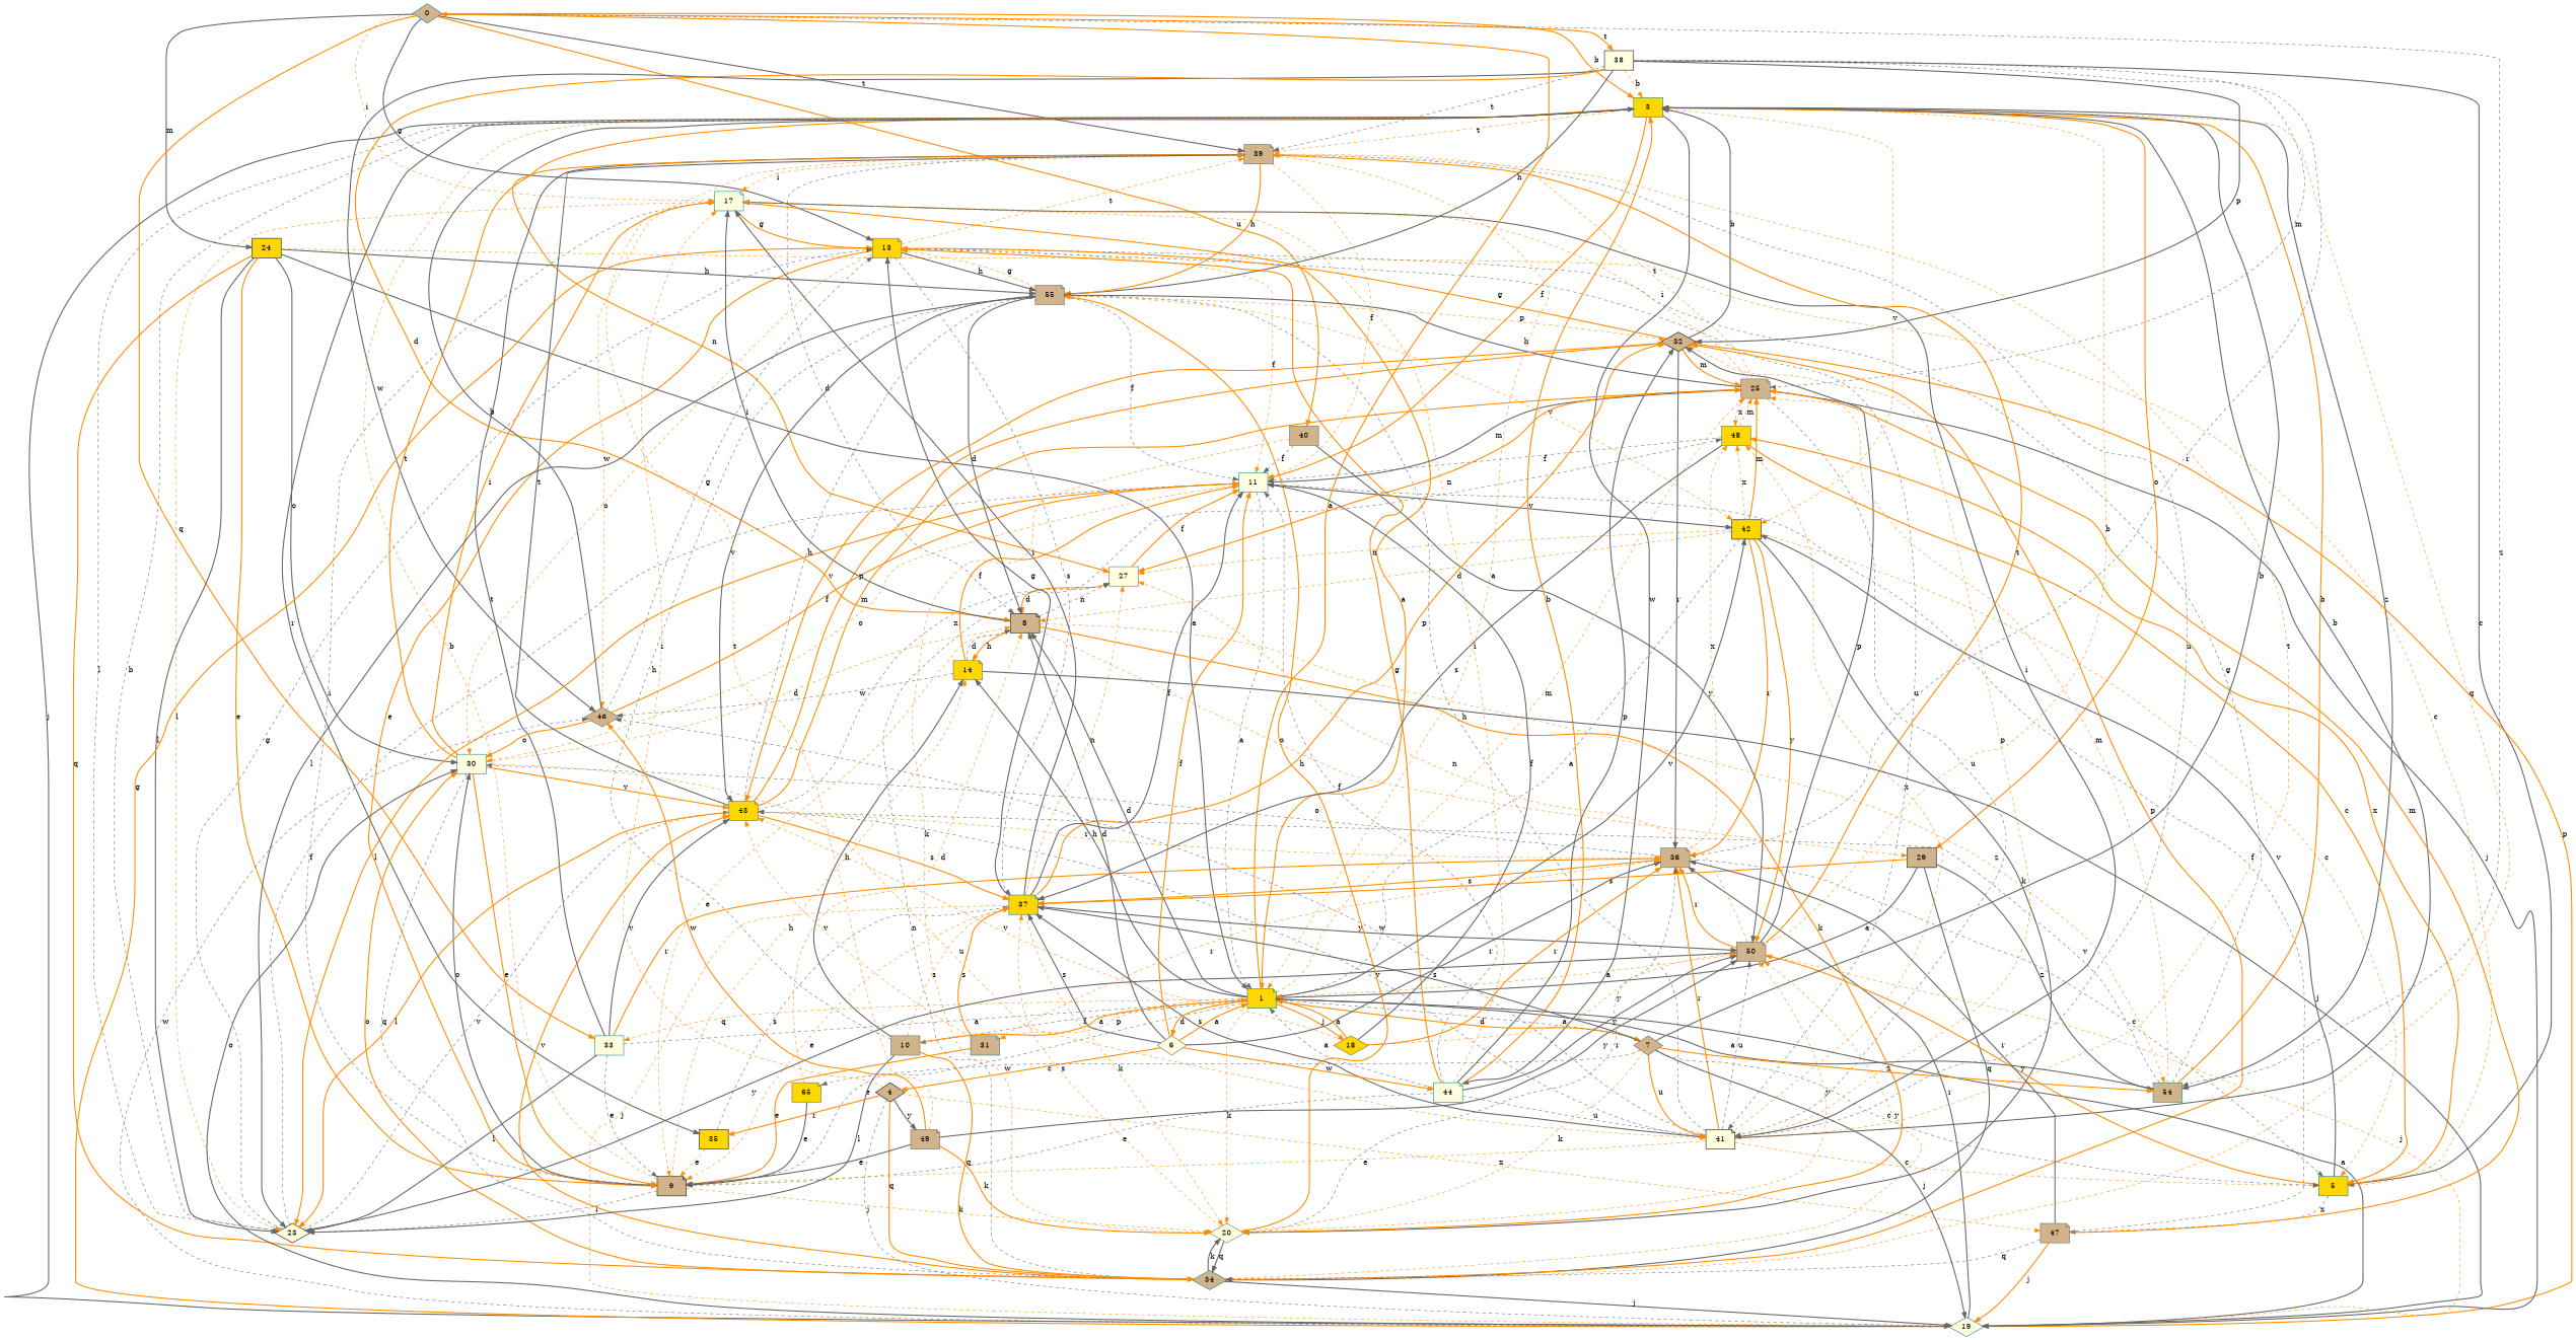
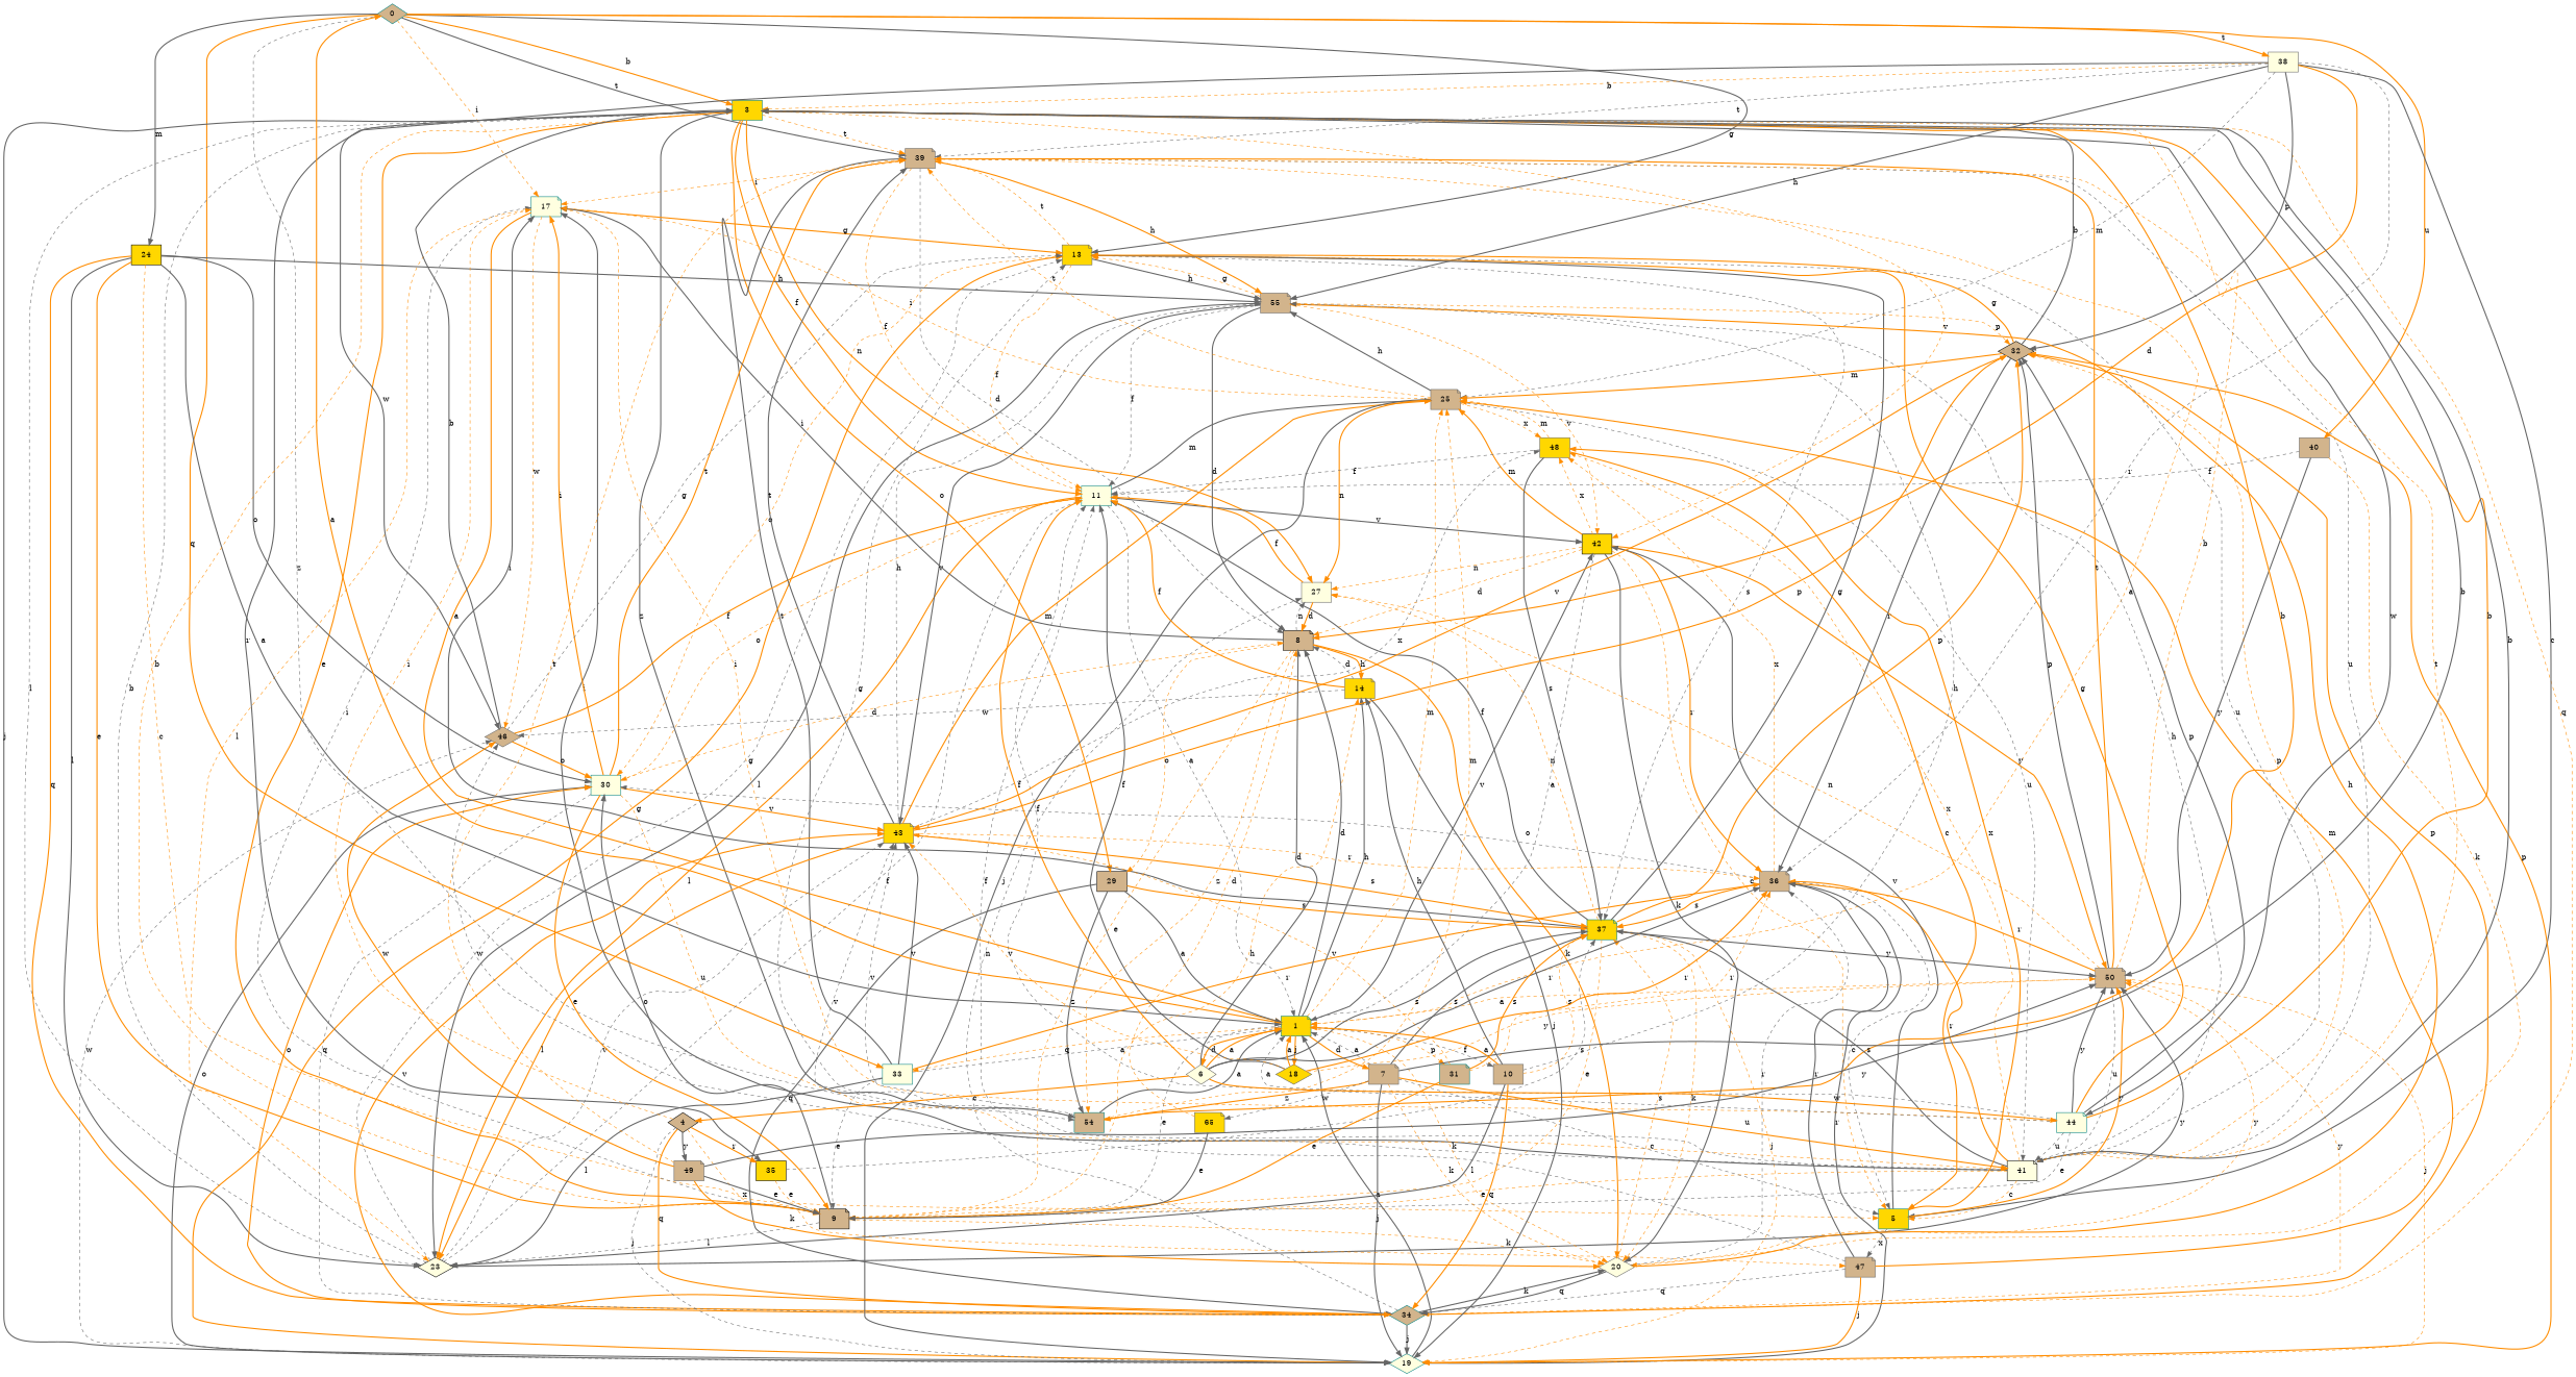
  strict digraph {
    node [color=gray40 fillcolor=tan shape=note style=filled]
    edge [color=darkorange style=bold]
    0 [color=teal shape=diamond]
    3 [color=teal fillcolor=gold shape=box]
    13 [fillcolor=gold]
    17 [color=teal fillcolor=lightyellow]
    24 [color=black fillcolor=gold shape=box]
    33 [color=teal fillcolor=lightyellow shape=box]
-   38 [color=black fillcolor=lightyellow shape=box]
+   38 [fillcolor=lightyellow shape=box]
    39
    40 [shape=box]
    54 [color=teal shape=box]
    9 [color=black]
    42 [color=black fillcolor=gold shape=box]
    11 [color=teal fillcolor=lightyellow shape=box]
    19 [color=teal fillcolor=lightyellow shape=diamond]
    23 [color=black fillcolor=lightyellow shape=diamond]
    27 [fillcolor=lightyellow shape=box]
    29 [color=black shape=box]
    34 [color=teal shape=diamond]
    35 [color=black fillcolor=gold shape=box]
    44 [color=teal fillcolor=lightyellow]
    37 [color=teal fillcolor=gold]
    41 [color=black fillcolor=lightyellow]
    30 [color=teal fillcolor=lightyellow shape=box]
    n24 [label=55]
    1 [color=teal fillcolor=gold]
    46 [shape=diamond]
    5 [color=teal fillcolor=gold shape=box]
    36
    43 [fillcolor=gold]
    8 [color=black]
    25
    32 [color=black shape=diamond]
    20 [fillcolor=lightyellow shape=diamond]
    50
    6 [fillcolor=lightyellow shape=diamond]
-   7 [shape=diamond]
+   7
    10 [shape=box]
    14 [fillcolor=gold]
    18 [fillcolor=gold shape=diamond]
    31 [color=teal]
    4 [color=black shape=diamond]
    n42 [fillcolor=gold label=65]
    48 [fillcolor=gold shape=box]
    47
    49
    0 -> 3 [label=b]
    0 -> 13 [color=gray40 label=g]
    0 -> 17 [label=i style=dashed]
    0 -> 24 [color=gray40 label=m]
    0 -> 33 [label=q]
    0 -> 38 [label=t]
    0 -> 39 [color=gray40 label=t]
    0 -> 40 [label=u]
    0 -> 54 [color=gray40 label=z style=dashed]
    3 -> 39 [label=t style=dashed]
    3 -> 54 [color=gray40 label=z]
-   13 -> 9 [label=e]
+   3 -> 9 [label=e]
    3 -> 42 [label=v style=dashed]
    3 -> 11 [label=f]
    3 -> 19 [color=gray40 label=j]
    3 -> 23 [color=gray40 label=l style=dashed]
    3 -> 27 [label=n]
    3 -> 29 [label=o]
    3 -> 34 [label=q style=dashed]
    3 -> 35 [color=gray40 label=r]
    3 -> 44 [color=gray40 label=w]
    13 -> 39 [label=t style=dashed]
    13 -> 11 [label=f style=dashed]
    13 -> 37 [color=gray40 label=s style=dashed]
    13 -> 41 [color=gray40 label=u style=dashed]
    13 -> 30 [label=o style=dashed]
    13 -> n24 [color=gray40 label=h]
    17 -> 13 [label=g]
    17 -> 23 [label=l style=dashed]
    17 -> 1 [label=a]
    17 -> 46 [label=w style=dashed]
    24 -> 9 [label=e]
    24 -> 23 [color=gray40 label=l]
    24 -> 34 [label=q]
    24 -> 30 [color=gray40 label=o]
    24 -> n24 [color=gray40 label=h]
    24 -> 1 [color=gray40 label=a]
    24 -> 5 [label=c style=dashed]
    33 -> 39 [color=gray40 label=t]
    33 -> 9 [color=gray40 label=e style=dashed]
    33 -> 23 [color=gray40 label=l]
    33 -> 1 [color=gray40 label=a style=dashed]
    33 -> 36 [label=r]
    33 -> 43 [color=gray40 label=v]
    38 -> 3 [label=b style=dashed]
    38 -> 39 [color=gray40 label=t style=dashed]
    38 -> n24 [color=gray40 label=h]
    38 -> 46 [color=gray40 label=w]
    38 -> 5 [color=gray40 label=c]
    38 -> 36 [color=gray40 label=r style=dashed]
    38 -> 8 [label=d]
    38 -> 25 [color=gray40 label=m style=dashed]
    38 -> 32 [color=gray40 label=p]
    39 -> 17 [label=i style=dashed]
    39 -> 11 [label=f style=dashed]
    39 -> 41 [color=gray40 label=u style=dashed]
    39 -> n24 [label=h]
    39 -> 1 [label=a style=dashed]
    39 -> 8 [color=gray40 label=d style=dashed]
    40 -> 11 [color=gray40 label=f style=dashed]
    40 -> 20 [label=k style=dashed]
    40 -> 50 [color=gray40 label=y]
    54 -> 3 [label=b]
    54 -> 13 [color=gray40 label=g style=dashed]
    54 -> 1 [color=gray40 label=a]
    54 -> 43 [color=gray40 label=v style=dashed]
    54 -> 25 [label=m style=dashed]
    9 -> 3 [label=b style=dashed]
    9 -> 17 [color=gray40 label=i style=dashed]
    9 -> 23 [color=gray40 label=l style=dashed]
    9 -> 30 [color=gray40 label=o]
    9 -> 20 [label=k style=dashed]
    9 -> 14 [label=h style=dashed]
    42 -> 27 [label=n style=dashed]
    42 -> 1 [color=gray40 label=a style=dashed]
    42 -> 5 [label=c style=dashed]
    42 -> 36 [label=r]
    42 -> 8 [label=d style=dashed]
    42 -> 25 [label=m]
    42 -> 20 [color=gray40 label=k]
    42 -> 50 [label=y]
    42 -> 48 [label=x style=dashed]
    11 -> 42 [color=gray40 label=v]
    11 -> 23 [label=l]
    11 -> 30 [label=o style=dashed]
    11 -> 1 [color=gray40 label=a style=dashed]
    11 -> 25 [color=gray40 label=m]
    19 -> 13 [label=g]
    19 -> 30 [color=gray40 label=o]
    19 -> 1 [color=gray40 label=a]
    19 -> 46 [color=gray40 label=w style=dashed]
    19 -> 36 [color=gray40 label=r]
    19 -> 32 [label=p]
    23 -> 3 [color=gray40 label=b style=dashed]
    23 -> 13 [color=gray40 label=g style=dashed]
    23 -> 11 [color=gray40 label=f style=dashed]
    23 -> 43 [color=gray40 label=v style=dashed]
    23 -> 50 [color=gray40 label=y]
    27 -> 11 [label=f]
    27 -> 8 [label=d]
    29 -> 54 [color=gray40 label=z]
    29 -> 34 [color=gray40 label=q]
    29 -> 37 [label=s]
    29 -> 1 [color=gray40 label=a]
    34 -> 19 [color=gray40 label=j]
    34 -> 27 [color=gray40 label=n style=dashed]
    34 -> 30 [label=o]
    34 -> 43 [label=v]
    34 -> 32 [label=p]
    34 -> 20 [color=gray40 label=k]
    34 -> 50 [label=y style=dashed]
    35 -> 9 [label=e style=dashed]
    35 -> 37 [color=gray40 label=s style=dashed]
    44 -> 3 [label=b]
    44 -> 13 [label=g]
    44 -> 17 [label=i style=dashed]
    44 -> 9 [color=gray40 label=e style=dashed]
    44 -> 11 [color=gray40 label=f style=dashed]
    44 -> 41 [color=gray40 label=u style=dashed]
    44 -> 1 [color=gray40 label=a style=dashed]
    44 -> 32 [color=gray40 label=p]
    44 -> 50 [color=gray40 label=y]
    37 -> 13 [color=gray40 label=g]
    37 -> 17 [color=gray40 label=i]
    37 -> 9 [label=e style=dashed]
    37 -> 11 [color=gray40 label=f]
    37 -> 19 [label=j style=dashed]
    37 -> 27 [label=n style=dashed]
    37 -> 32 [label=p]
    37 -> 20 [label=k style=dashed]
    37 -> 50 [color=gray40 label=y]
    41 -> 3 [color=gray40 label=b]
    41 -> 17 [color=gray40 label=i]
    41 -> 39 [label=t style=dashed]
    41 -> 9 [label=e style=dashed]
    41 -> 37 [color=gray40 label=s]
    41 -> n24 [color=gray40 label=h style=dashed]
    41 -> 46 [color=gray40 label=w style=dashed]
    41 -> 5 [label=c style=dashed]
    41 -> 36 [label=r]
    41 -> 43 [color=gray40 label=v style=dashed]
    41 -> 32 [label=p style=dashed]
    41 -> 50 [color=gray40 label=u style=dashed]
    41 -> 48 [label=x style=dashed]
    30 -> 17 [label=i]
    30 -> 39 [label=t]
    30 -> 9 [label=e]
    30 -> 34 [color=gray40 label=q style=dashed]
    30 -> 41 [label=u style=dashed]
    30 -> 43 [label=v]
    30 -> 8 [label=d style=dashed]
    n24 -> 13 [label=g style=dashed]
    n24 -> 42 [label=v style=dashed]
    n24 -> 11 [color=gray40 label=f style=dashed]
    n24 -> 23 [color=gray40 label=l]
    n24 -> 43 [color=gray40 label=v]
    n24 -> 8 [color=gray40 label=d]
    n24 -> 32 [label=p style=dashed]
    1 -> 0 [label=a]
    1 -> 33 [label=q style=dashed]
    1 -> 9 [color=gray40 label=e style=dashed]
    1 -> 42 [color=gray40 label=v]
    1 -> 8 [color=gray40 label=d]
    1 -> 25 [label=m style=dashed]
    1 -> 20 [label=k style=dashed]
    1 -> 6 [label=d]
    1 -> 7 [label=d]
    1 -> 10 [color=gray40 label=f style=dashed]
    1 -> 14 [color=gray40 label=h]
    1 -> 18 [label=j]
    1 -> 31 [label=p style=dashed]
    46 -> 3 [color=gray40 label=b]
    46 -> 13 [color=gray40 label=g style=dashed]
    46 -> 11 [label=f]
    46 -> 30 [label=o]
    5 -> 42 [color=gray40 label=v]
    5 -> 50 [label=y]
    5 -> 48 [label=x]
    5 -> 47 [color=gray40 label=x style=dashed]
    36 -> 37 [label=s]
    36 -> 30 [color=gray40 label=o style=dashed]
    36 -> 5 [color=gray40 label=c style=dashed]
    36 -> 48 [label=x style=dashed]
    43 -> 39 [color=gray40 label=t]
    43 -> 23 [label=l]
    43 -> 37 [label=s]
    43 -> n24 [color=gray40 label=h style=dashed]
    43 -> 36 [label=r style=dashed]
    43 -> 25 [label=m]
    43 -> 32 [label=p]
    43 -> 48 [color=gray40 label=x style=dashed]
    8 -> 17 [color=gray40 label=i]
    8 -> 54 [label=z style=dashed]
    8 -> 9 [label=e style=dashed]
    8 -> 27 [color=gray40 label=n style=dashed]
    8 -> 29 [label=o style=dashed]
    8 -> 20 [label=k]
    8 -> 14 [label=h]
    25 -> 17 [label=i style=dashed]
    25 -> 39 [label=t style=dashed]
    25 -> 19 [color=gray40 label=j]
    25 -> 27 [label=n]
    25 -> 41 [color=gray40 label=u style=dashed]
    25 -> n24 [color=gray40 label=h]
    25 -> 48 [label=x style=dashed]
    32 -> 3 [color=gray40 label=b]
    32 -> 13 [label=g]
    32 -> 36 [color=gray40 label=r]
    32 -> 43 [label=v]
    32 -> 25 [label=m]
    20 -> 34 [color=gray40 label=q]
    20 -> 37 [label=s style=dashed]
    20 -> n24 [label=h]
    20 -> 36 [color=gray40 label=r style=dashed]
    20 -> 50 [label=y style=dashed]
    50 -> 3 [label=b style=dashed]
    50 -> 39 [label=t]
    50 -> 19 [label=j style=dashed]
    50 -> 27 [label=n style=dashed]
    50 -> 1 [label=a style=dashed]
    50 -> 36 [label=r]
    50 -> 32 [color=gray40 label=p]
    6 -> 11 [label=f]
    6 -> 44 [label=w]
    6 -> 37 [color=gray40 label=s]
    6 -> 1 [label=a]
    6 -> 36 [color=gray40 label=r]
    6 -> 8 [color=gray40 label=d]
    6 -> 4 [label=c]
    7 -> 3 [color=gray40 label=b]
    7 -> 54 [label=z]
    7 -> 19 [color=gray40 label=j]
    7 -> 37 [color=gray40 label=s]
    7 -> 41 [label=u]
    7 -> 1 [color=gray40 label=a style=dashed]
    7 -> 5 [color=gray40 label=c style=dashed]
    7 -> 20 [label=k style=dashed]
    7 -> n42 [color=gray40 label=w style=dashed]
    10 -> 23 [color=gray40 label=l]
    10 -> 34 [label=q]
    10 -> 37 [label=s style=dashed]
    10 -> n24 [color=gray40 label=h style=dashed]
    10 -> 1 [label=a]
    10 -> 14 [color=gray40 label=h]
    14 -> 11 [label=f]
    14 -> 19 [color=gray40 label=j]
    14 -> 46 [color=gray40 label=w style=dashed]
    14 -> 8 [color=gray40 label=d style=dashed]
    18 -> 11 [color=gray40 label=f]
    18 -> 1 [label=a]
    18 -> 36 [label=r]
    18 -> 43 [label=v style=dashed]
    18 -> 50 [label=y style=dashed]
    31 -> 9 [label=e]
    31 -> 37 [label=s]
    31 -> 36 [label=r style=dashed]
    31 -> 43 [label=v style=dashed]
    4 -> 17 [label=i style=dashed]
    4 -> 19 [color=gray40 label=j style=dashed]
    4 -> 34 [label=q]
    4 -> 35 [label=r]
    4 -> 47 [label=x style=dashed]
    4 -> 49 [color=gray40 label=y]
    n42 -> 9 [color=gray40 label=e]
    n42 -> 8 [label=d style=dashed]
    48 -> 11 [color=gray40 label=f style=dashed]
    48 -> 37 [color=gray40 label=s]
    48 -> 5 [label=c]
    48 -> 25 [label=m style=dashed]
    47 -> 11 [color=gray40 label=f style=dashed]
    47 -> 19 [label=j]
    47 -> 34 [color=gray40 label=q style=dashed]
    47 -> 36 [color=gray40 label=r]
    47 -> 25 [label=m]
    49 -> 39 [label=t style=dashed]
    49 -> 9 [color=gray40 label=e]
    49 -> 46 [label=w]
    49 -> 20 [label=k]
    49 -> 50 [color=gray40 label=y]
  }
